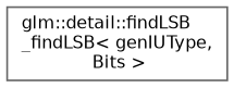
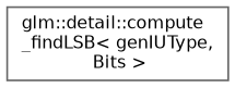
  digraph {
    rankdir=LR
    fontname="DejaVu Sans"
-   n1 [color=grey40 fillcolor=white fontname="DejaVu Sans" fontsize=10 height=0.2 label="glm::detail::findLSB\l_findLSB\< genIUType,\l Bits \>" shape=box style=filled width=0.4]
+   n1 [color=grey40 fillcolor=white fontname="DejaVu Sans" fontsize=10 height=0.2 label="glm::detail::compute\l_findLSB\< genIUType,\l Bits \>" shape=box style=filled width=0.4]
  }
